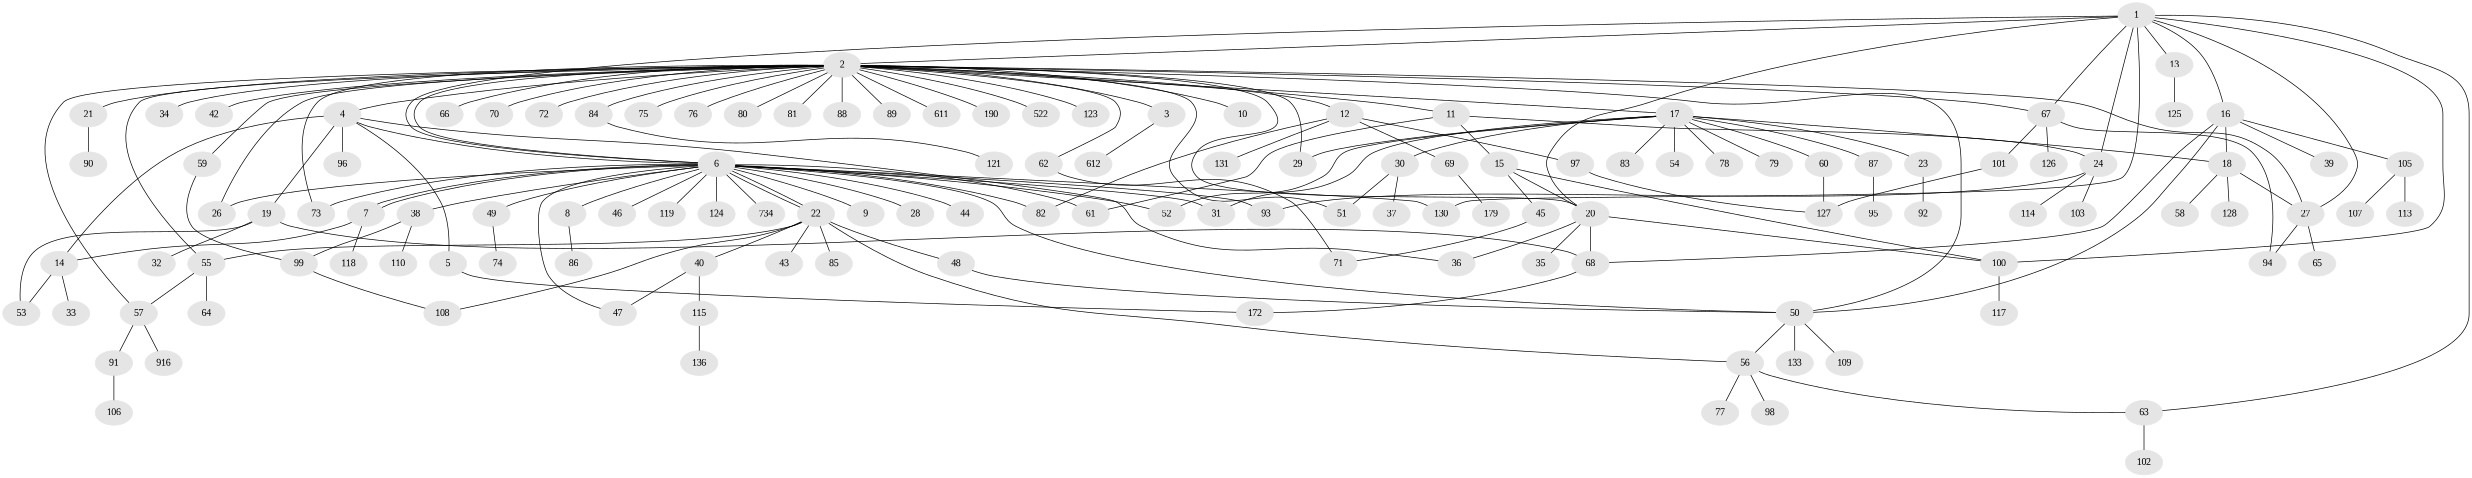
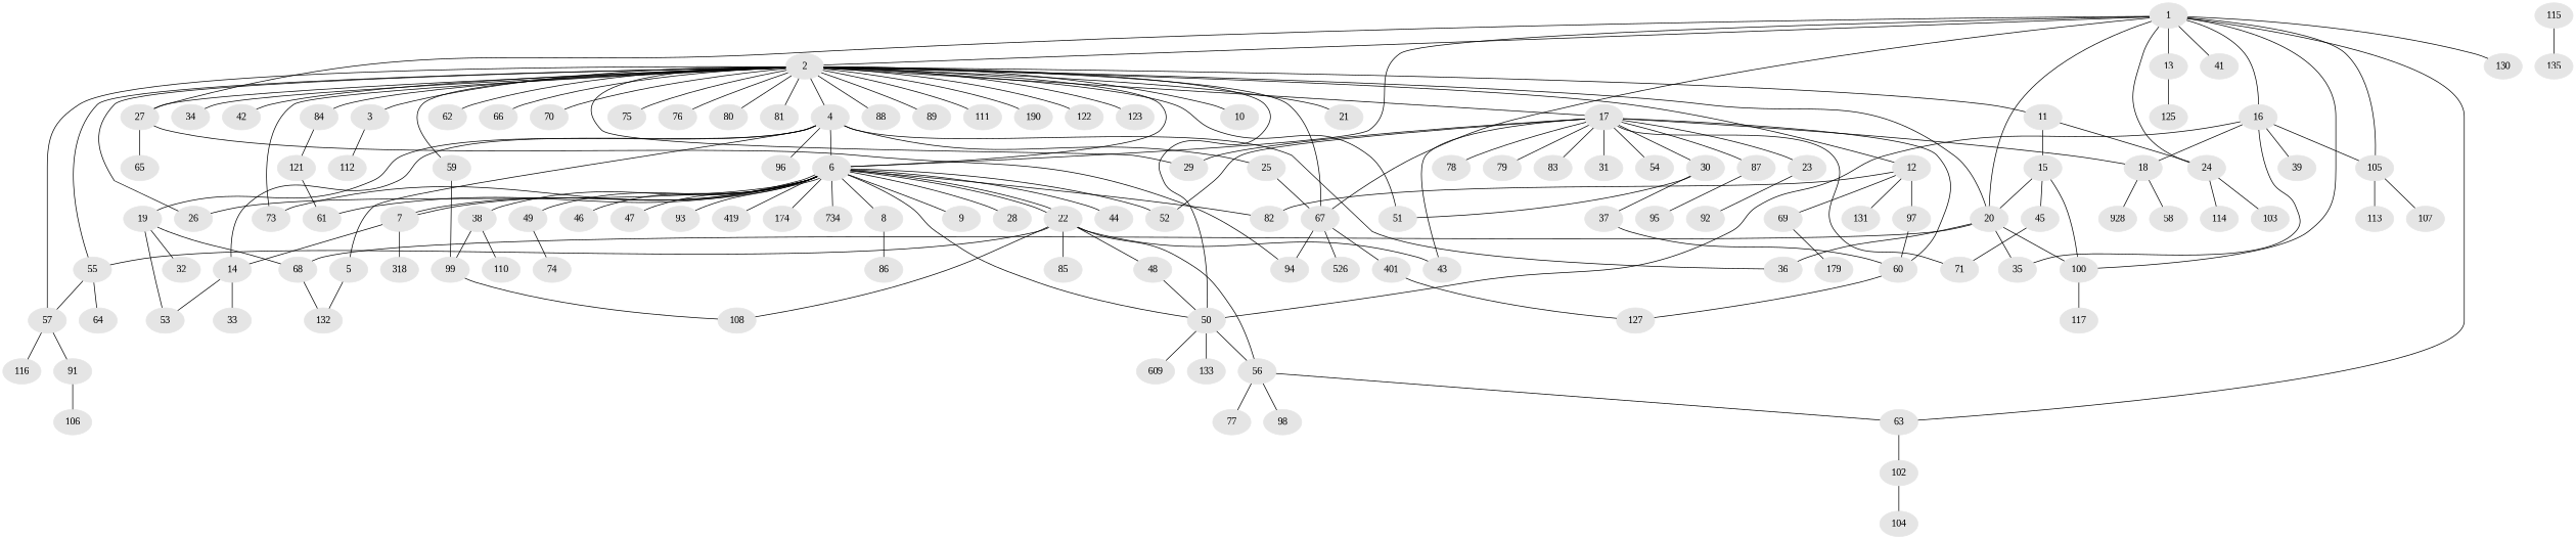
  graph {
    fontname="Liberation Serif"
    node [color=gray90 fontname="Liberation Serif" style=filled]
    edge [fontname="Liberation Serif"]
    1
    2
    6
    13
    16
    20
    24
    27
+   41
    63
    67
    100
    105
    130
    3
    4
    10
    11
    12
    17
    21
    26
    29
    34
    42
    50
    51
    55
    57
    59
    62
    66
    70
-   72
    73
    75
    76
    80
    81
    84
    88
    89
-   111 [label=611]
+   111
    n44 [label=190]
-   122 [label=522]
+   122
    123
    7
    8
    9
    22
    28
    31
    38
    44
    46
    47
    49
    52
    61
    82
    93
-   119
-   124
+   119 [label=419]
+   124 [label=174]
    n64 [label=734]
    125
    18
    39
    68
    36
    35
    103
    114
    65
    94
    102
-   101
-   126
+   101 [label=401]
+   126 [label=526]
    117
    107
    113
-   112 [label=612]
+   112
    5
    14
    19
+   25
    96
    15
    69
    97
    131
    23
    30
    43
    54
    60
    71
    78
    79
    83
    87
-   90
    56
-   109
+   109 [label=609]
    133
    64
    91
-   116 [label=916]
+   116
    99
    121
-   132 [label=172]
+   132
    33
    53
    32
-   118
+   118 [label=318]
    86
-   40
    48
    85
    108
    110
    74
    45
    n123 [label=179]
    127
    58
-   128
+   128 [label=928]
    92
    37
    95
    115
    77
    98
-   135 [label=136]
+   135
    106
+   104
    1 -- 2
    1 -- 6
    1 -- 13
    1 -- 16
    1 -- 20
    1 -- 24
    1 -- 27
+   1 -- 41
    1 -- 63
    1 -- 67
    1 -- 100
+   1 -- 105
    1 -- 130
    2 -- 6
    2 -- 20
    2 -- 27
    2 -- 67
    2 -- 3
    2 -- 4
    2 -- 10
    2 -- 11
    2 -- 12
    2 -- 17
    2 -- 21
    2 -- 26
    2 -- 29
    2 -- 34
    2 -- 42
    2 -- 50
    2 -- 51
    2 -- 55
    2 -- 57
    2 -- 59
    2 -- 62
    2 -- 66
    2 -- 70
-   2 -- 72
    2 -- 73
    2 -- 75
    2 -- 76
    2 -- 80
    2 -- 81
    2 -- 84
    2 -- 88
    2 -- 89
    2 -- 111
    2 -- n44
    2 -- 122
    2 -- 123
-   6 -- 130
    6 -- 26
    6 -- 50
    6 -- 73
    6 -- 7
    6 -- 7
    6 -- 8
    6 -- 9
    6 -- 22
    6 -- 22
    6 -- 28
-   6 -- 31
    6 -- 38
    6 -- 44
    6 -- 46
    6 -- 47
    6 -- 49
    6 -- 52
    6 -- 61
    6 -- 82
    6 -- 93
    6 -- 119
    6 -- 124
    6 -- n64
    13 -- 125
    16 -- 105
    16 -- 50
    16 -- 18
    16 -- 39
-   16 -- 68
+   16 -- 35
    20 -- 100
    20 -- 68
    20 -- 36
    20 -- 35
-   24 -- 93
    24 -- 103
    24 -- 114
    27 -- 65
    27 -- 94
    63 -- 102
    67 -- 94
    67 -- 101
    67 -- 126
    100 -- 117
    105 -- 107
    105 -- 113
    3 -- 112
    4 -- 6
    4 -- 36
    4 -- 5
    4 -- 14
    4 -- 19
+   4 -- 25
    4 -- 96
    11 -- 24
-   11 -- 61
+   121 -- 61
    11 -- 15
    12 -- 82
    12 -- 69
    12 -- 97
    12 -- 131
    17 -- 29
    17 -- 31
    17 -- 52
    17 -- 18
    17 -- 23
    17 -- 30
+   17 -- 43
    17 -- 54
    17 -- 60
-   62 -- 71
+   17 -- 71
    17 -- 78
    17 -- 79
    17 -- 83
    17 -- 87
-   21 -- 90
    50 -- 56
    50 -- 109
    50 -- 133
    55 -- 57
    55 -- 64
    57 -- 91
    57 -- 116
    59 -- 99
    84 -- 121
    7 -- 14
    7 -- 118
    8 -- 86
    22 -- 55
    22 -- 43
    22 -- 56
-   22 -- 40
    22 -- 48
    22 -- 85
    22 -- 108
    38 -- 99
    38 -- 110
    49 -- 74
-   18 -- 27
    18 -- 58
    18 -- 128
    68 -- 132
+   102 -- 104
    101 -- 127
    5 -- 132
    14 -- 33
    14 -- 53
    19 -- 68
    19 -- 53
    19 -- 32
+   25 -- 67
    15 -- 20
    15 -- 100
    15 -- 45
    69 -- n123
-   97 -- 127
+   97 -- 60
    23 -- 92
    30 -- 51
    30 -- 37
    60 -- 127
    87 -- 95
    56 -- 63
    56 -- 77
    56 -- 98
    91 -- 106
    99 -- 108
-   40 -- 47
-   40 -- 115
    48 -- 50
    45 -- 71
+   37 -- 60
    115 -- 135
  }
